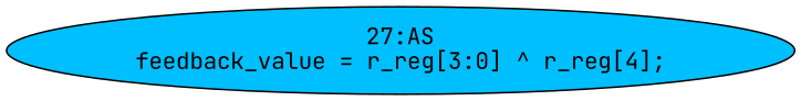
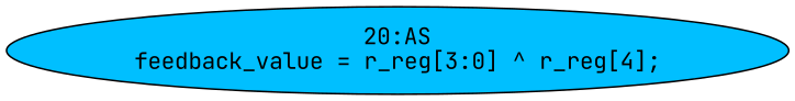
  strict digraph {
    rankdir=LR
    fontname="JetBrains Mono"
-   n1 [ast="<pyverilog.vparser.ast.Assign object at 0x7f302b6d8590>" def_var="['feedback_value']" fillcolor=deepskyblue label="27:AS\nfeedback_value = r_reg[3:0] ^ r_reg[4];" statements="[]" style=filled typ=Assign use_var="['r_reg', 'r_reg']" fontname="JetBrains Mono"]
+   n1 [ast="<pyverilog.vparser.ast.Assign object at 0x7f302b6d8590>" def_var="['feedback_value']" fillcolor=deepskyblue label="20:AS\nfeedback_value = r_reg[3:0] ^ r_reg[4];" statements="[]" style=filled typ=Assign use_var="['r_reg', 'r_reg']" fontname="JetBrains Mono"]
  }
